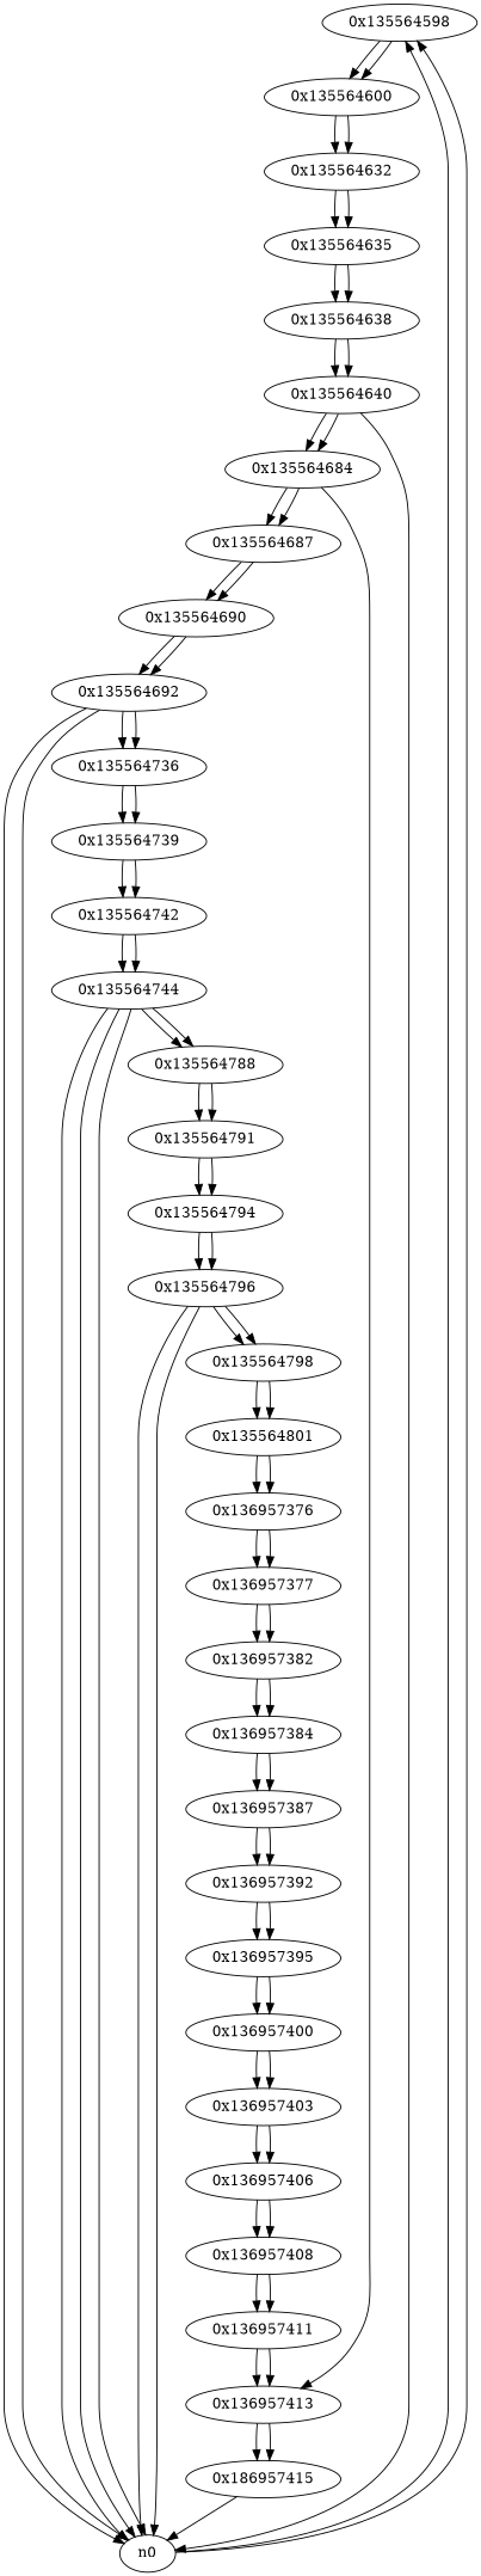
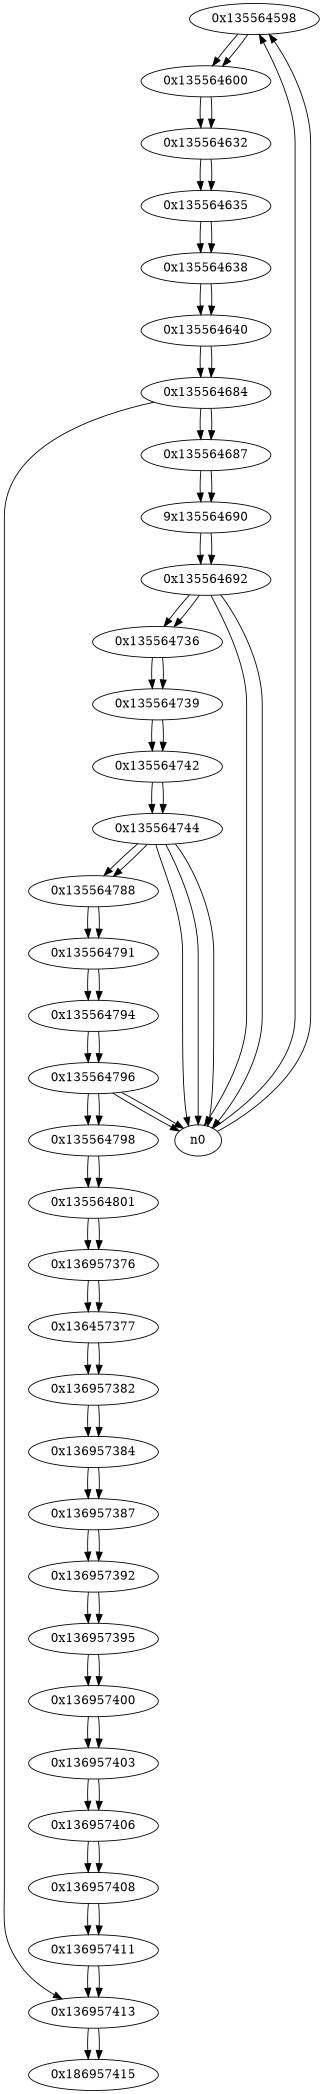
  digraph {
    n1 [label="0x135564598"]
    n2 [label="0x135564600"]
    n3 [label="0x135564632"]
    n4 [label="0x135564635"]
    n5 [label="0x135564638"]
    n6 [label="0x135564640"]
    n7 [label="0x135564684"]
    n0
    n8 [label="0x135564687"]
    n33 [label="0x136957413"]
-   n9 [label="0x135564690"]
+   n9 [label="9x135564690"]
    n10 [label="0x135564692"]
    n11 [label="0x135564736"]
    n12 [label="0x135564739"]
    n13 [label="0x135564742"]
    n14 [label="0x135564744"]
    n15 [label="0x135564788"]
    n16 [label="0x135564791"]
    n17 [label="0x135564794"]
    n18 [label="0x135564796"]
    n19 [label="0x135564798"]
    n20 [label="0x135564801"]
    n21 [label="0x136957376"]
-   n22 [label="0x136957377"]
+   n22 [label="0x136457377"]
    n23 [label="0x136957382"]
    n24 [label="0x136957384"]
    n25 [label="0x136957387"]
    n26 [label="0x136957392"]
    n27 [label="0x136957395"]
    n28 [label="0x136957400"]
    n29 [label="0x136957403"]
    n30 [label="0x136957406"]
    n31 [label="0x136957408"]
    n32 [label="0x136957411"]
    n34 [label="0x186957415"]
    n1 -> n2
    n1 -> n2
    n2 -> n3
    n2 -> n3
    n3 -> n4
    n3 -> n4
    n4 -> n5
    n4 -> n5
    n5 -> n6
    n5 -> n6
    n6 -> n7
    n6 -> n7
-   n6 -> n0
    n7 -> n8
    n7 -> n8
    n7 -> n33
    n0 -> n1
    n0 -> n1
    n8 -> n9
    n8 -> n9
    n33 -> n34
    n33 -> n34
    n9 -> n10
    n9 -> n10
    n10 -> n0
    n10 -> n0
    n10 -> n11
    n10 -> n11
    n11 -> n12
    n11 -> n12
    n12 -> n13
    n12 -> n13
    n13 -> n14
    n13 -> n14
    n14 -> n0
    n14 -> n0
    n14 -> n0
    n14 -> n15
    n14 -> n15
    n15 -> n16
    n15 -> n16
    n16 -> n17
    n16 -> n17
    n17 -> n18
    n17 -> n18
    n18 -> n0
    n18 -> n0
    n18 -> n19
    n18 -> n19
    n19 -> n20
    n19 -> n20
    n20 -> n21
    n20 -> n21
    n21 -> n22
    n21 -> n22
    n22 -> n23
    n22 -> n23
    n23 -> n24
    n23 -> n24
    n24 -> n25
    n24 -> n25
    n25 -> n26
    n25 -> n26
    n26 -> n27
    n26 -> n27
    n27 -> n28
    n27 -> n28
    n28 -> n29
    n28 -> n29
    n29 -> n30
    n29 -> n30
    n30 -> n31
    n30 -> n31
    n31 -> n32
    n31 -> n32
    n32 -> n33
    n32 -> n33
-   n34 -> n0
  }
